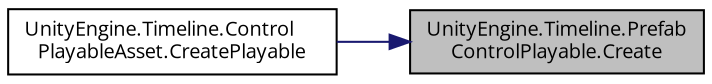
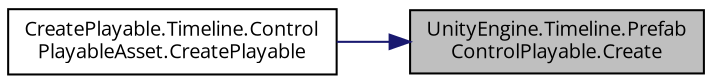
  digraph {
    rankdir=RL
    fontname="Open Sans"
    node [color=black fontname="Open Sans" fontsize=10 shape=record style=filled]
    n1 [fillcolor=grey75 fontcolor=black height=0.2 label="UnityEngine.Timeline.Prefab\lControlPlayable.Create" width=0.4]
-   n2 [fillcolor=white height=0.2 label="UnityEngine.Timeline.Control\lPlayableAsset.CreatePlayable" width=0.4]
+   n2 [fillcolor=white height=0.2 label="CreatePlayable.Timeline.Control\lPlayableAsset.CreatePlayable" width=0.4]
    n1 -> n2 [color=midnightblue dir=back fontname="Open Sans" fontsize=10 labelfontname=Helvetica labelfontsize=10 style=solid]
  }
